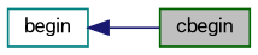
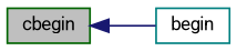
  digraph {
    rankdir=LR
    fontname=Roboto
    node [fontname=Roboto fontsize=10 shape=record]
    n1 [color=darkgreen fillcolor=grey75 fontcolor=black height=0.2 label=cbegin style=filled width=0.4]
    n2 [color=teal height=0.2 label=begin width=0.4]
-   n2 -> n1 [color=midnightblue dir=back fontname=Roboto fontsize=10 labelfontname=FreeSans labelfontsize=10 style=solid]
+   n1 -> n2 [color=midnightblue dir=back fontname=Roboto fontsize=10 labelfontname=FreeSans labelfontsize=10 style=solid]
  }
